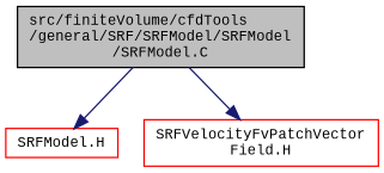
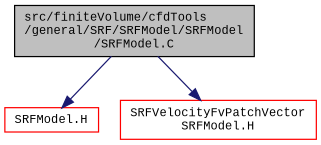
  digraph {
    fontname="Liberation Mono"
    node [color=red fontname="Liberation Mono" fontsize=10 shape=record]
    edge [color=midnightblue fontname="Liberation Mono" fontsize=10 labelfontname=Helvetica labelfontsize=10 style=solid]
    n1 [color=black fillcolor=grey75 fontcolor=black height=0.2 label="src/finiteVolume/cfdTools\l/general/SRF/SRFModel/SRFModel\l/SRFModel.C" style=filled width=0.4]
    n2 [height=0.2 label="SRFModel.H" width=0.4]
-   n3 [height=0.2 label="SRFVelocityFvPatchVector\lField.H" width=0.4]
+   n3 [height=0.2 label="SRFVelocityFvPatchVector\lSRFModel.H" width=0.4]
    n1 -> n2
    n1 -> n3
  }
